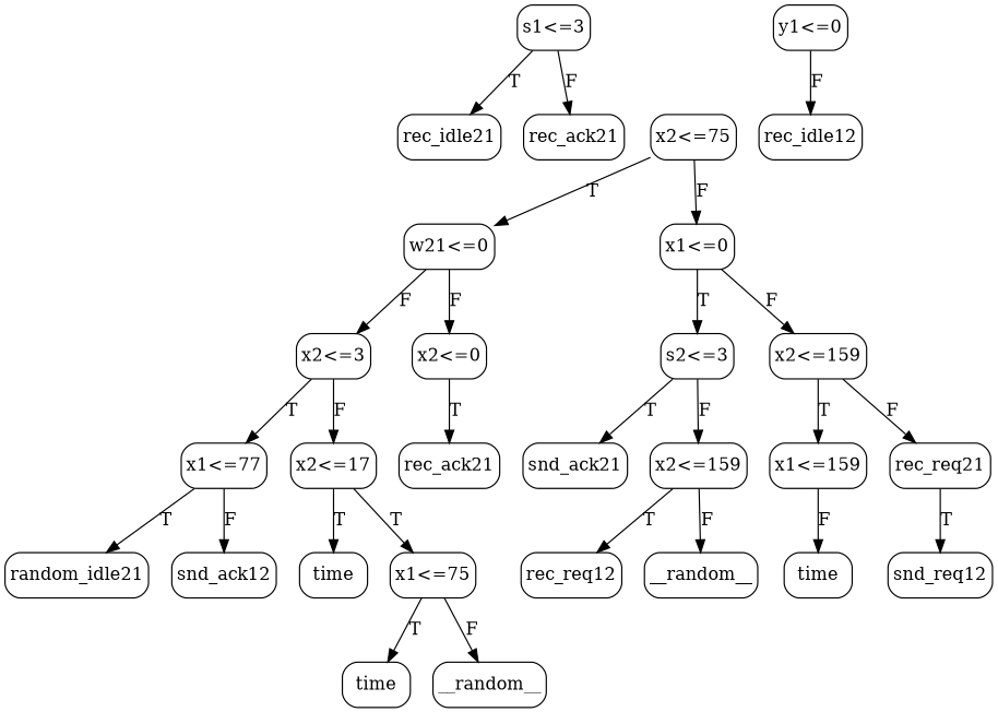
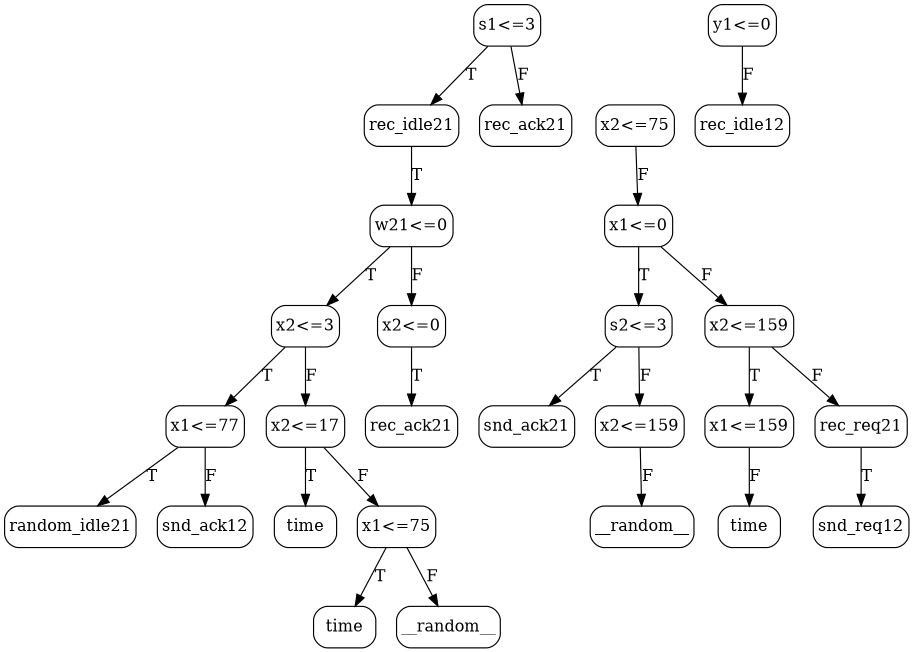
  digraph {
    node [margin="0.05,0.05" shape=box style=rounded]
    n1 [label=random_idle21]
    n2 [label=snd_ack12]
    n3 [label="x1<=77"]
    n4 [label=time]
    n5 [label=time]
    n6 [label=__random__]
    n7 [label="x1<=75"]
    n8 [label="x2<=17"]
    n9 [label="x2<=3"]
    n10 [label=rec_ack21]
    n11 [label=rec_idle21]
    n12 [label=rec_ack21]
    n13 [label="s1<=3"]
    n14 [label=rec_idle12]
    n15 [label="y1<=0"]
    n16 [label="x2<=0"]
    n17 [label="w21<=0"]
    n18 [label=snd_ack21]
-   n19 [label=rec_req12]
    n20 [label=__random__]
    n21 [label="x2<=159"]
    n22 [label="s2<=3"]
    n23 [label=snd_req12]
    n24 [label=time]
    n25 [label="x1<=159"]
    n26 [label=rec_req21]
    n27 [label="x2<=159"]
    n28 [label="x1<=0"]
    n29 [label="x2<=75"]
    n3 -> n1 [label=T]
    n3 -> n2 [label=F]
    n7 -> n5 [label=T]
    n7 -> n6 [label=F]
    n8 -> n4 [label=T]
-   n8 -> n7 [label=T]
+   n8 -> n7 [label=F]
    n9 -> n3 [label=T]
    n9 -> n8 [label=F]
    n13 -> n11 [label=T]
    n13 -> n12 [label=F]
    n15 -> n14 [label=F]
    n16 -> n10 [label=T]
-   n17 -> n9 [label=F]
+   n17 -> n9 [label=T]
    n17 -> n16 [label=F]
-   n21 -> n19 [label=T]
    n21 -> n20 [label=F]
    n22 -> n18 [label=T]
    n22 -> n21 [label=F]
    n25 -> n24 [label=F]
    n26 -> n23 [label=T]
    n27 -> n25 [label=T]
    n27 -> n26 [label=F]
    n28 -> n22 [label=T]
    n28 -> n27 [label=F]
-   n29 -> n17 [label=T]
+   n11 -> n17 [label=T]
    n29 -> n28 [label=F]
  }
